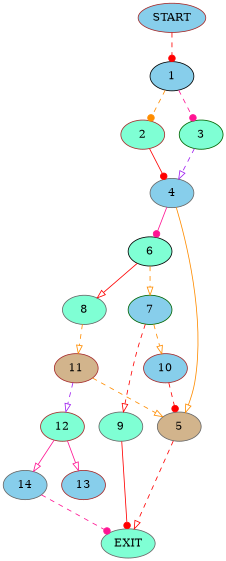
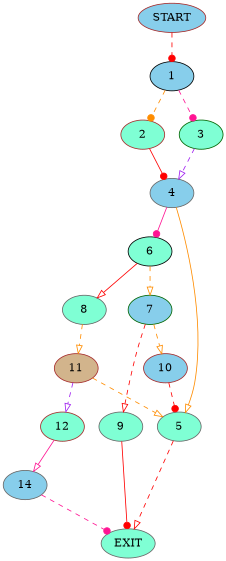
  digraph {
    node [color=brown fillcolor=skyblue style=filled]
    edge [arrowhead=onormal color=red style=dashed]
    n1 [label=START]
    1 [color=black]
    2 [fillcolor=aquamarine]
    3 [color=darkgreen fillcolor=aquamarine]
    n5 [color=gray40 fillcolor=aquamarine label=EXIT]
    4 [color=gray40]
-   5 [color=gray40 fillcolor=tan]
+   5 [color=gray40 fillcolor=aquamarine]
    6 [color=black fillcolor=aquamarine]
    7 [color=darkgreen]
    8 [color=gray40 fillcolor=aquamarine]
    9 [color=gray40 fillcolor=aquamarine]
    10
    11 [fillcolor=tan]
    12 [fillcolor=aquamarine]
-   13
    14 [color=gray40]
    n1 -> 1 [arrowhead=dot]
    1 -> 2 [arrowhead=dot color=darkorange]
    1 -> 3 [arrowhead=dot color=deeppink]
    2 -> 4 [arrowhead=dot style=solid]
    3 -> 4 [color=purple]
    4 -> 5 [color=darkorange style=solid]
    4 -> 6 [arrowhead=dot color=deeppink style=solid]
    5 -> n5
    6 -> 7 [color=darkorange]
    6 -> 8 [style=solid]
    7 -> 9
    7 -> 10 [color=darkorange]
    8 -> 11 [color=darkorange]
    9 -> n5 [arrowhead=dot style=solid]
    10 -> 5 [arrowhead=dot]
    11 -> 5 [color=darkorange]
    11 -> 12 [color=purple]
-   12 -> 13 [color=deeppink style=solid]
    12 -> 14 [color=deeppink style=solid]
    14 -> n5 [arrowhead=dot color=deeppink]
  }
